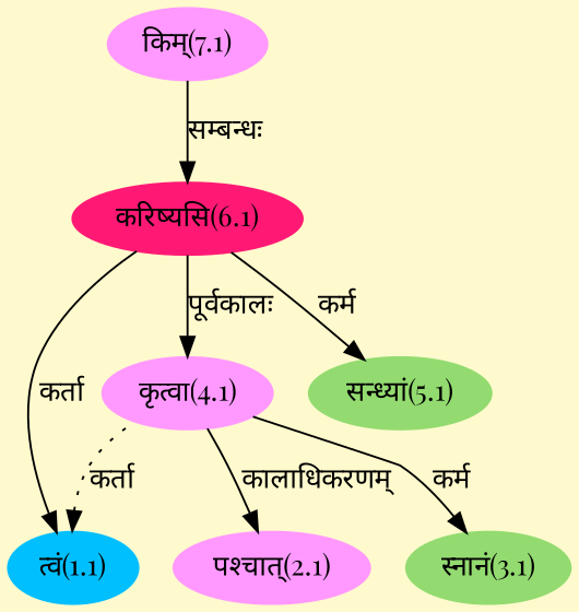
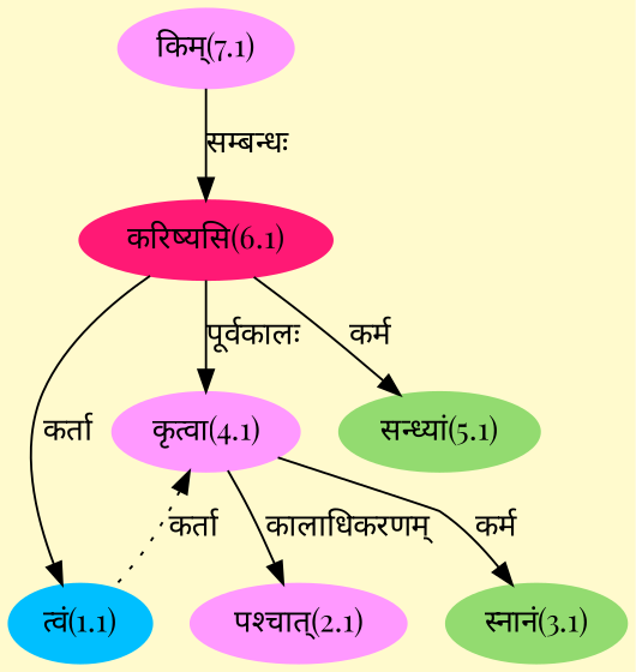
  digraph {
    bgcolor=lemonchiffon1
    compound=true
    fontname="Playfair Display"
    rankdir=BT
    node [color="#FF99FF" fontname="Playfair Display" style=filled]
    edge [dir=back fontname="Playfair Display"]
    n1 [color="#00BFFF" label="त्वं(1.1)"]
    n2 [color="#FF1975" label="करिष्यसि(6.1)"]
    n3 [label="कृत्वा(4.1)"]
    n4 [label="किम्(7.1)"]
    n5 [label="पश्चात्(2.1)"]
    n6 [color="#93DB70" label="स्नानं(3.1)"]
    n7 [color="#93DB70" label="सन्ध्यां(5.1)"]
    n1 -> n2 [label="कर्ता"]
-   n1 -> n3 [label="कर्ता" style=dotted]
+   n3 -> n1 [label="कर्ता" style=dotted]
    n2 -> n4 [label="सम्बन्धः"]
    n3 -> n2 [label="पूर्वकालः"]
    n5 -> n3 [label="कालाधिकरणम्"]
    n6 -> n3 [label="कर्म"]
    n7 -> n2 [label="कर्म"]
  }
